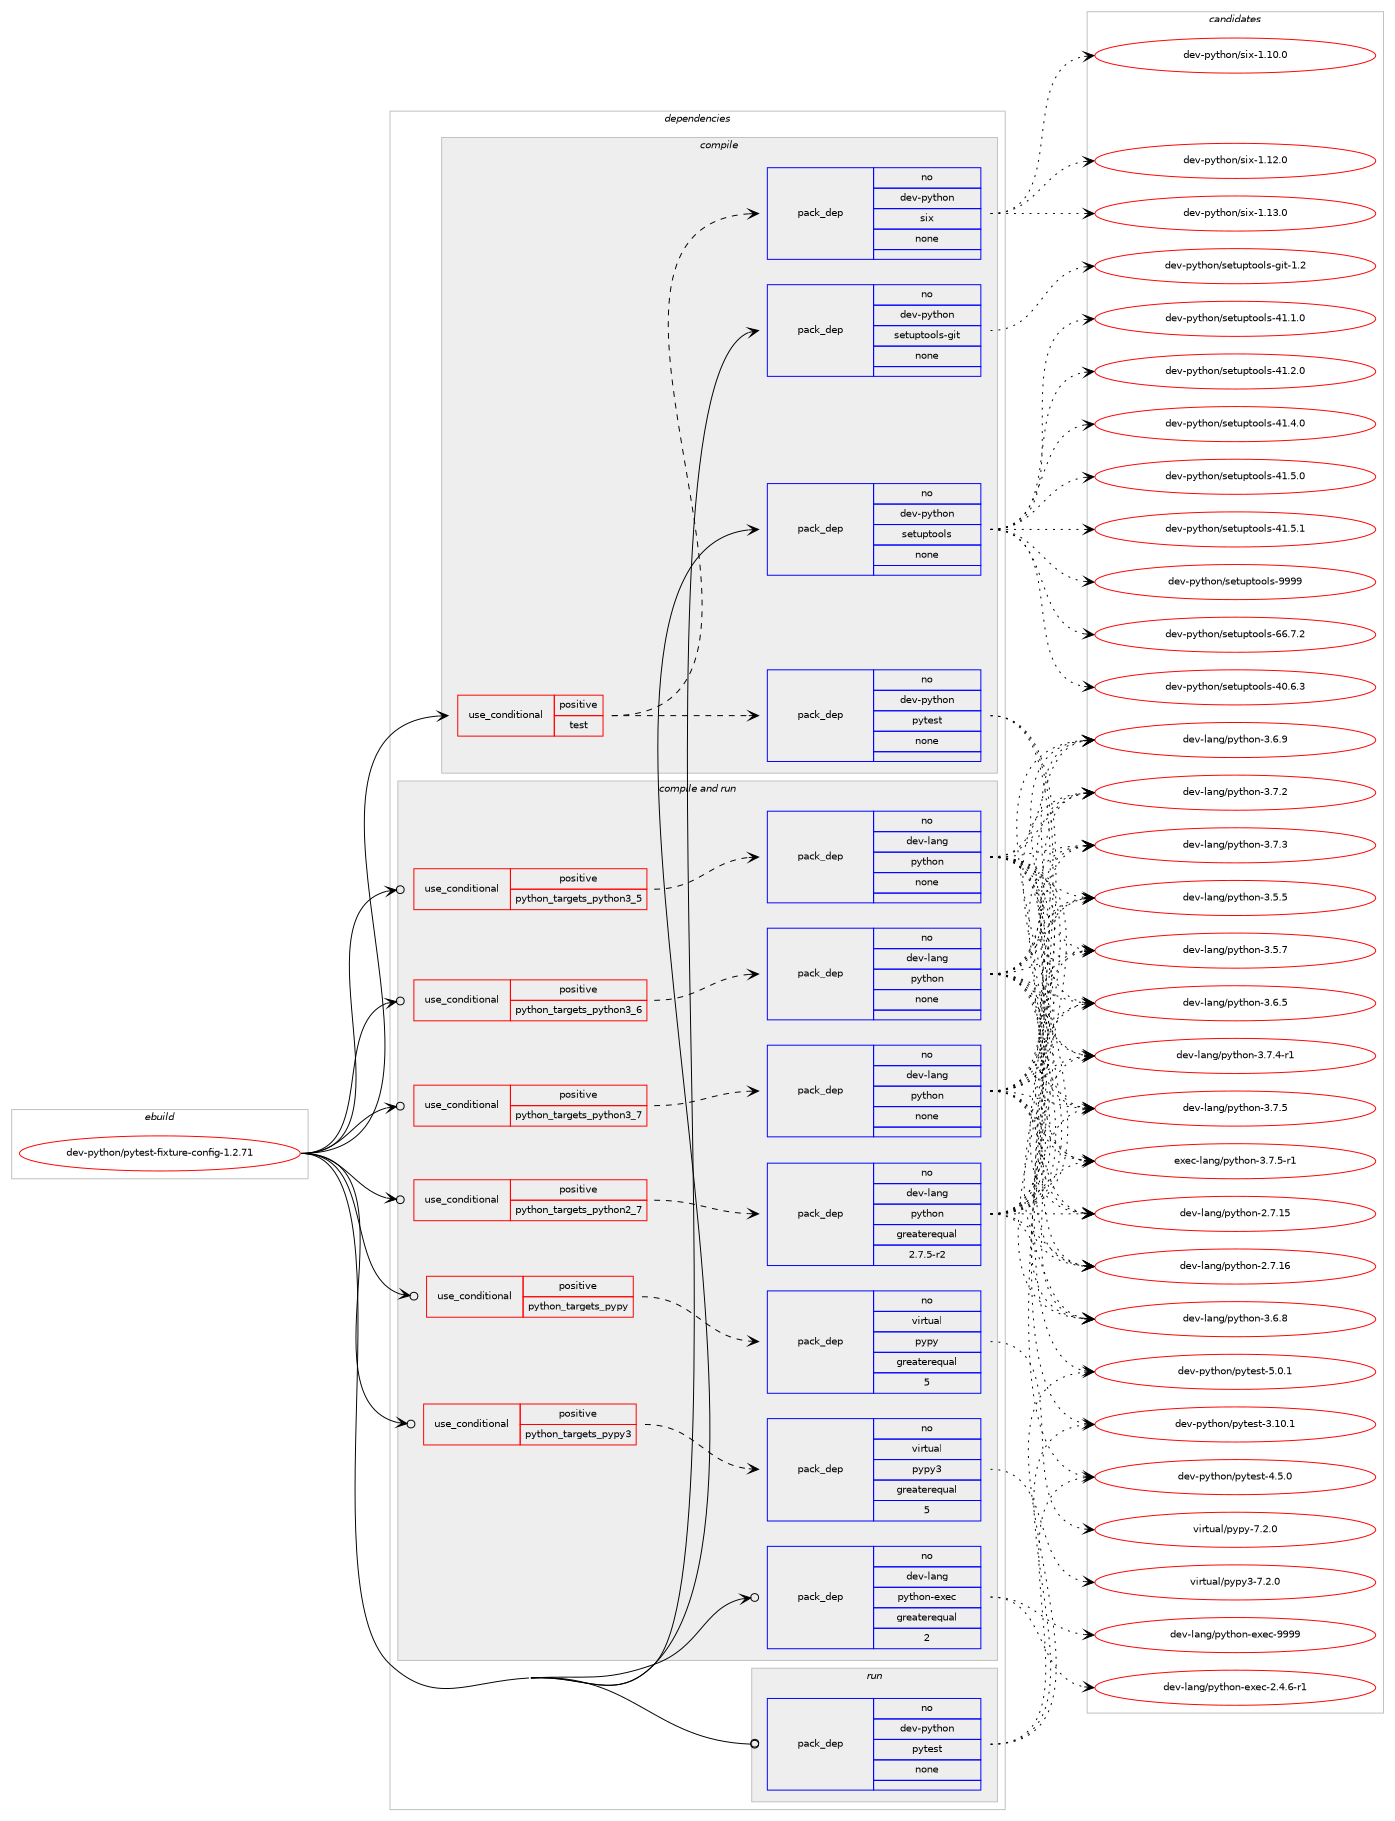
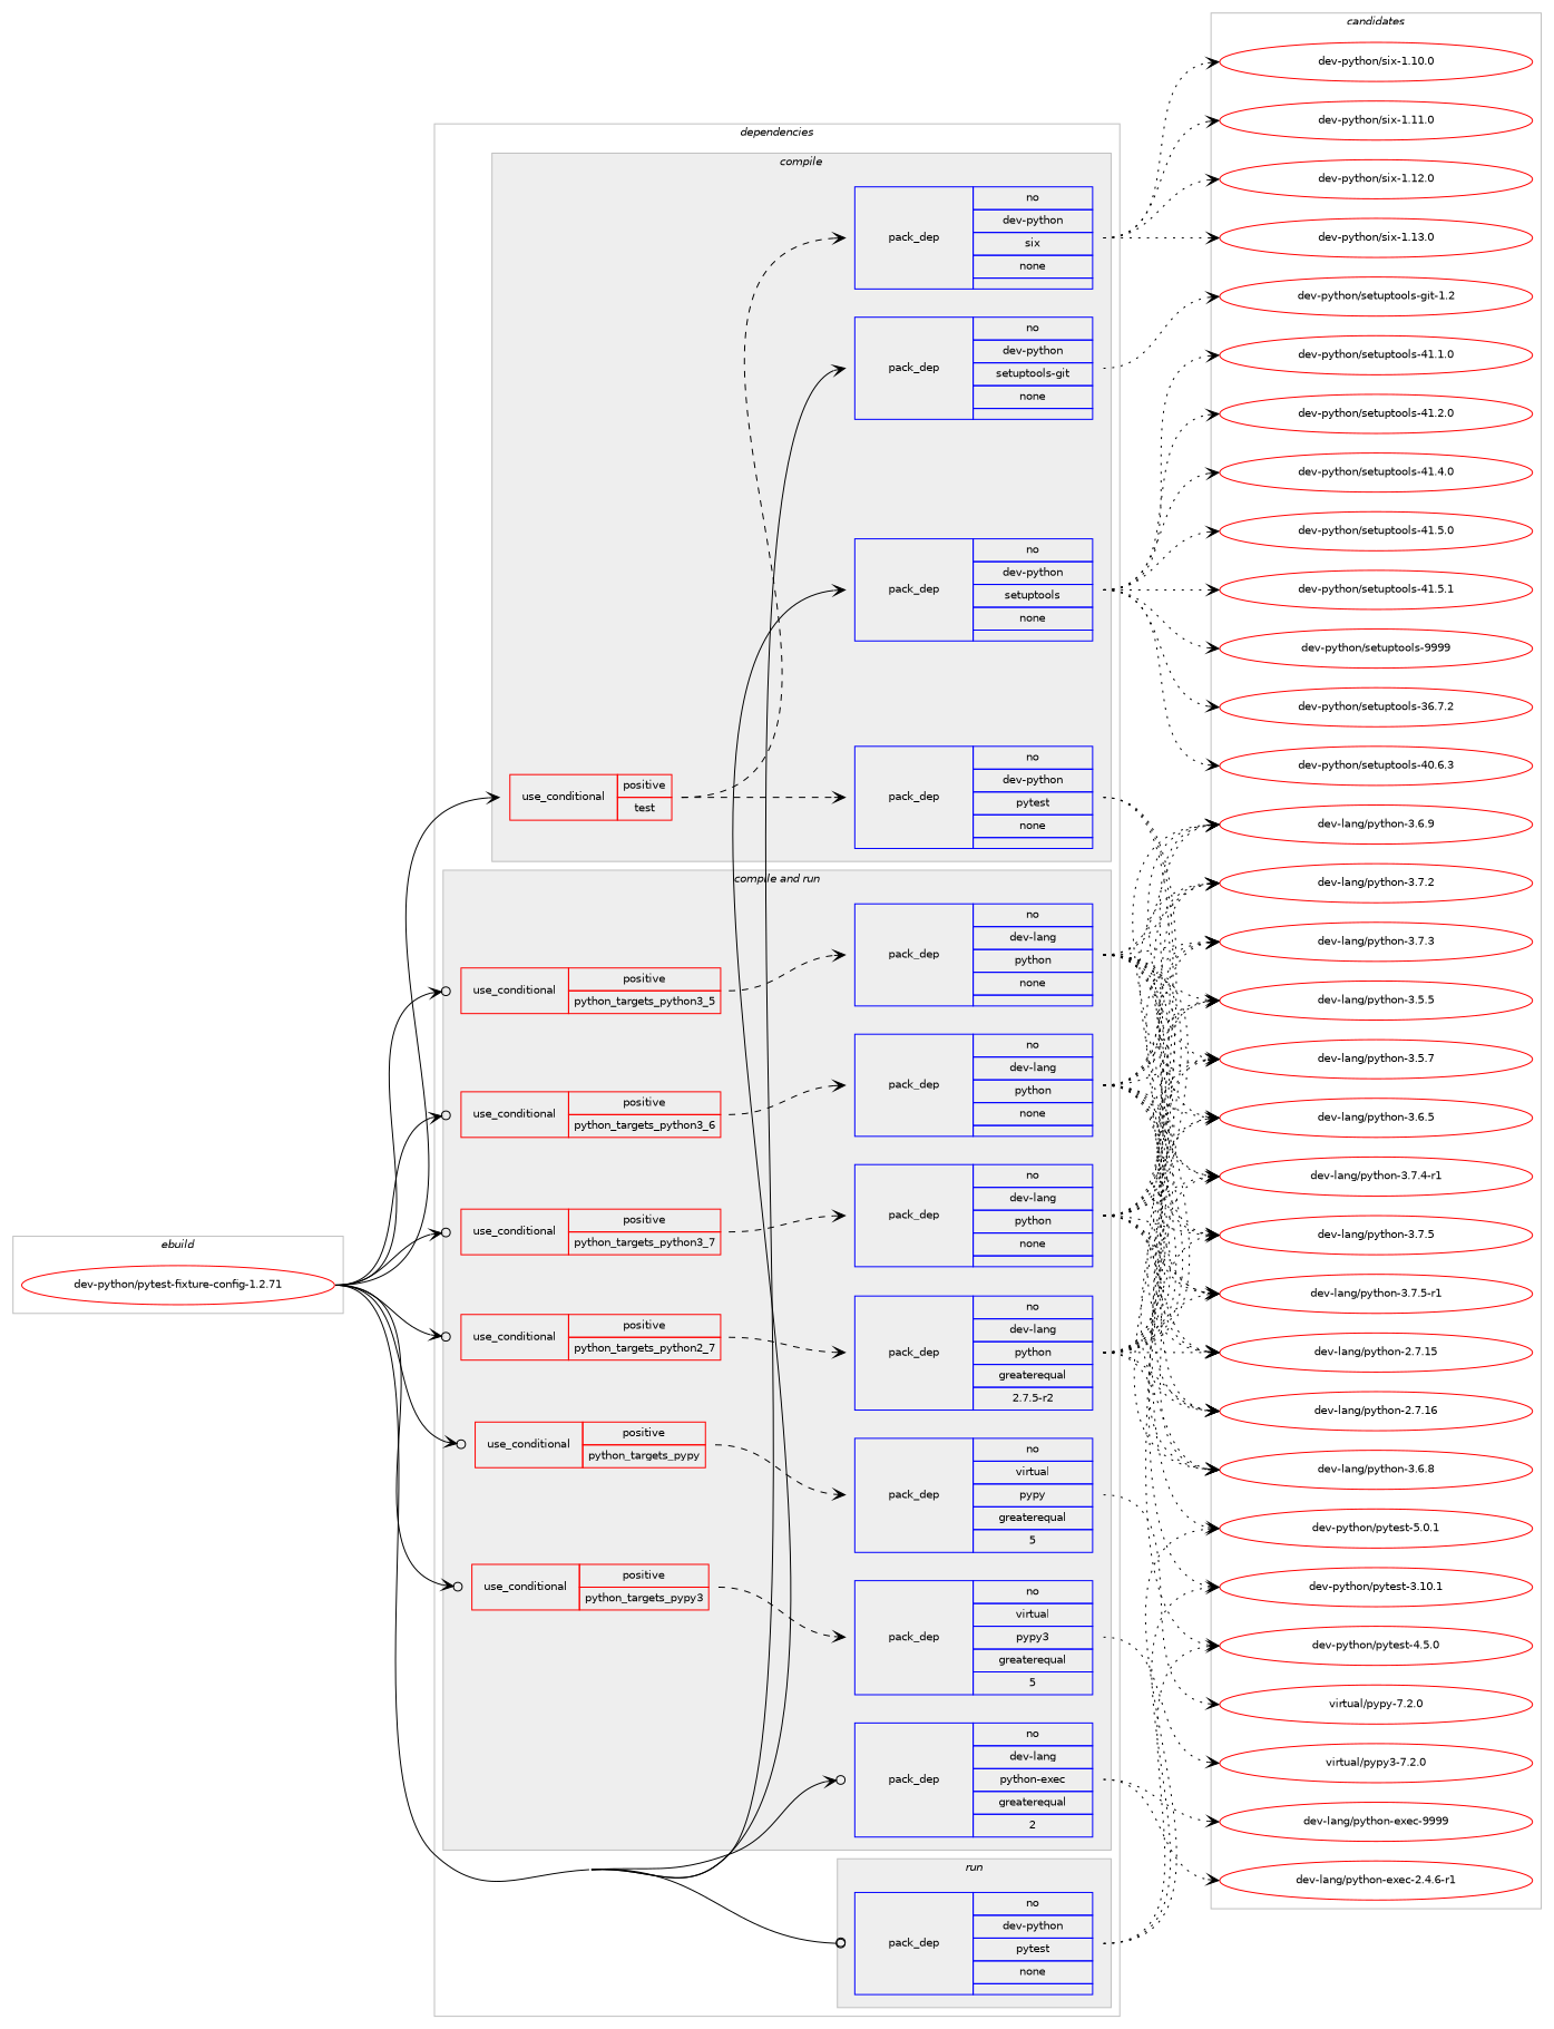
  digraph {
    compound=true
    concentrate=true
    fontname=Helvetica
    fontsize=10
    newrank=true
    rankdir=LR
    ranksep=1.5
    node [color=red fontname=Helvetica fontsize=10]
    edge [arrowhead=vee headport=w style=dotted tailport=e weight=100]
    n1 [label="dev-python/pytest-fixture-config-1.2.71" width=4]
    n2 [color=blue label=<<TABLE BORDER="0" CELLBORDER="1" CELLSPACING="0" CELLPADDING="4" WIDTH="220"><TR><TD ROWSPAN="6" CELLPADDING="30">pack_dep</TD></TR><TR><TD WIDTH="110">no</TD></TR><TR><TD>dev-python</TD></TR><TR><TD>pytest</TD></TR><TR><TD>none</TD></TR><TR><TD></TD></TR></TABLE>> shape=none]
    n3 [color=blue label=<<TABLE BORDER="0" CELLBORDER="1" CELLSPACING="0" CELLPADDING="4" WIDTH="220"><TR><TD ROWSPAN="6" CELLPADDING="30">pack_dep</TD></TR><TR><TD WIDTH="110">no</TD></TR><TR><TD>dev-python</TD></TR><TR><TD>six</TD></TR><TR><TD>none</TD></TR><TR><TD></TD></TR></TABLE>> shape=none]
    n4 [label=<<TABLE BORDER="0" CELLBORDER="1" CELLSPACING="0" CELLPADDING="4"><TR><TD ROWSPAN="3" CELLPADDING="10">use_conditional</TD></TR><TR><TD>positive</TD></TR><TR><TD>test</TD></TR></TABLE>> shape=none]
    n5 [color=blue label=<<TABLE BORDER="0" CELLBORDER="1" CELLSPACING="0" CELLPADDING="4" WIDTH="220"><TR><TD ROWSPAN="6" CELLPADDING="30">pack_dep</TD></TR><TR><TD WIDTH="110">no</TD></TR><TR><TD>dev-python</TD></TR><TR><TD>setuptools</TD></TR><TR><TD>none</TD></TR><TR><TD></TD></TR></TABLE>> shape=none]
    n6 [color=blue label=<<TABLE BORDER="0" CELLBORDER="1" CELLSPACING="0" CELLPADDING="4" WIDTH="220"><TR><TD ROWSPAN="6" CELLPADDING="30">pack_dep</TD></TR><TR><TD WIDTH="110">no</TD></TR><TR><TD>dev-python</TD></TR><TR><TD>setuptools-git</TD></TR><TR><TD>none</TD></TR><TR><TD></TD></TR></TABLE>> shape=none]
    n7 [color=blue label=<<TABLE BORDER="0" CELLBORDER="1" CELLSPACING="0" CELLPADDING="4" WIDTH="220"><TR><TD ROWSPAN="6" CELLPADDING="30">pack_dep</TD></TR><TR><TD WIDTH="110">no</TD></TR><TR><TD>virtual</TD></TR><TR><TD>pypy</TD></TR><TR><TD>greaterequal</TD></TR><TR><TD>5</TD></TR></TABLE>> shape=none]
    n8 [label=<<TABLE BORDER="0" CELLBORDER="1" CELLSPACING="0" CELLPADDING="4"><TR><TD ROWSPAN="3" CELLPADDING="10">use_conditional</TD></TR><TR><TD>positive</TD></TR><TR><TD>python_targets_pypy</TD></TR></TABLE>> shape=none]
    n9 [color=blue label=<<TABLE BORDER="0" CELLBORDER="1" CELLSPACING="0" CELLPADDING="4" WIDTH="220"><TR><TD ROWSPAN="6" CELLPADDING="30">pack_dep</TD></TR><TR><TD WIDTH="110">no</TD></TR><TR><TD>virtual</TD></TR><TR><TD>pypy3</TD></TR><TR><TD>greaterequal</TD></TR><TR><TD>5</TD></TR></TABLE>> shape=none]
    n10 [label=<<TABLE BORDER="0" CELLBORDER="1" CELLSPACING="0" CELLPADDING="4"><TR><TD ROWSPAN="3" CELLPADDING="10">use_conditional</TD></TR><TR><TD>positive</TD></TR><TR><TD>python_targets_pypy3</TD></TR></TABLE>> shape=none]
    n11 [color=blue label=<<TABLE BORDER="0" CELLBORDER="1" CELLSPACING="0" CELLPADDING="4" WIDTH="220"><TR><TD ROWSPAN="6" CELLPADDING="30">pack_dep</TD></TR><TR><TD WIDTH="110">no</TD></TR><TR><TD>dev-lang</TD></TR><TR><TD>python</TD></TR><TR><TD>greaterequal</TD></TR><TR><TD>2.7.5-r2</TD></TR></TABLE>> shape=none]
    n12 [label=<<TABLE BORDER="0" CELLBORDER="1" CELLSPACING="0" CELLPADDING="4"><TR><TD ROWSPAN="3" CELLPADDING="10">use_conditional</TD></TR><TR><TD>positive</TD></TR><TR><TD>python_targets_python2_7</TD></TR></TABLE>> shape=none]
    n13 [color=blue label=<<TABLE BORDER="0" CELLBORDER="1" CELLSPACING="0" CELLPADDING="4" WIDTH="220"><TR><TD ROWSPAN="6" CELLPADDING="30">pack_dep</TD></TR><TR><TD WIDTH="110">no</TD></TR><TR><TD>dev-lang</TD></TR><TR><TD>python</TD></TR><TR><TD>none</TD></TR><TR><TD></TD></TR></TABLE>> shape=none]
    n14 [label=<<TABLE BORDER="0" CELLBORDER="1" CELLSPACING="0" CELLPADDING="4"><TR><TD ROWSPAN="3" CELLPADDING="10">use_conditional</TD></TR><TR><TD>positive</TD></TR><TR><TD>python_targets_python3_5</TD></TR></TABLE>> shape=none]
    n15 [color=blue label=<<TABLE BORDER="0" CELLBORDER="1" CELLSPACING="0" CELLPADDING="4" WIDTH="220"><TR><TD ROWSPAN="6" CELLPADDING="30">pack_dep</TD></TR><TR><TD WIDTH="110">no</TD></TR><TR><TD>dev-lang</TD></TR><TR><TD>python</TD></TR><TR><TD>none</TD></TR><TR><TD></TD></TR></TABLE>> shape=none]
    n16 [label=<<TABLE BORDER="0" CELLBORDER="1" CELLSPACING="0" CELLPADDING="4"><TR><TD ROWSPAN="3" CELLPADDING="10">use_conditional</TD></TR><TR><TD>positive</TD></TR><TR><TD>python_targets_python3_6</TD></TR></TABLE>> shape=none]
    n17 [color=blue label=<<TABLE BORDER="0" CELLBORDER="1" CELLSPACING="0" CELLPADDING="4" WIDTH="220"><TR><TD ROWSPAN="6" CELLPADDING="30">pack_dep</TD></TR><TR><TD WIDTH="110">no</TD></TR><TR><TD>dev-lang</TD></TR><TR><TD>python</TD></TR><TR><TD>none</TD></TR><TR><TD></TD></TR></TABLE>> shape=none]
    n18 [label=<<TABLE BORDER="0" CELLBORDER="1" CELLSPACING="0" CELLPADDING="4"><TR><TD ROWSPAN="3" CELLPADDING="10">use_conditional</TD></TR><TR><TD>positive</TD></TR><TR><TD>python_targets_python3_7</TD></TR></TABLE>> shape=none]
    n19 [color=blue label=<<TABLE BORDER="0" CELLBORDER="1" CELLSPACING="0" CELLPADDING="4" WIDTH="220"><TR><TD ROWSPAN="6" CELLPADDING="30">pack_dep</TD></TR><TR><TD WIDTH="110">no</TD></TR><TR><TD>dev-lang</TD></TR><TR><TD>python-exec</TD></TR><TR><TD>greaterequal</TD></TR><TR><TD>2</TD></TR></TABLE>> shape=none]
    n20 [color=blue label=<<TABLE BORDER="0" CELLBORDER="1" CELLSPACING="0" CELLPADDING="4" WIDTH="220"><TR><TD ROWSPAN="6" CELLPADDING="30">pack_dep</TD></TR><TR><TD WIDTH="110">no</TD></TR><TR><TD>dev-python</TD></TR><TR><TD>pytest</TD></TR><TR><TD>none</TD></TR><TR><TD></TD></TR></TABLE>> shape=none]
    n21 [label="dev-python/pytest-3.10.1" width=4]
    n22 [label="dev-python/pytest-4.5.0" width=4]
    n23 [label="dev-python/pytest-5.0.1" width=4]
    n24 [label="dev-lang/python-2.7.15" width=4]
    n25 [label="dev-lang/python-2.7.16" width=4]
    n26 [label="dev-lang/python-3.5.5" width=4]
    n27 [label="dev-lang/python-3.5.7" width=4]
    n28 [label="dev-lang/python-3.6.5" width=4]
    n29 [label="dev-lang/python-3.6.8" width=4]
    n30 [label="dev-lang/python-3.6.9" width=4]
    n31 [label="dev-lang/python-3.7.2" width=4]
    n32 [label="dev-lang/python-3.7.3" width=4]
    n33 [label="dev-lang/python-3.7.4-r1" width=4]
    n34 [label="dev-lang/python-3.7.5" width=4]
-   n35 [label="exec-lang/python-3.7.5-r1" width=4]
+   n35 [label="dev-lang/python-3.7.5-r1" width=4]
    n36 [label="dev-python/six-1.10.0" width=4]
+   n37 [label="dev-python/six-1.11.0" width=4]
    n38 [label="dev-python/six-1.12.0" width=4]
    n39 [label="dev-python/six-1.13.0" width=4]
-   n40 [label="dev-python/setuptools-66.7.2" width=4]
+   n40 [label="dev-python/setuptools-36.7.2" width=4]
    n41 [label="dev-python/setuptools-40.6.3" width=4]
    n42 [label="dev-python/setuptools-41.1.0" width=4]
    n43 [label="dev-python/setuptools-41.2.0" width=4]
    n44 [label="dev-python/setuptools-41.4.0" width=4]
    n45 [label="dev-python/setuptools-41.5.0" width=4]
    n46 [label="dev-python/setuptools-41.5.1" width=4]
    n47 [label="dev-python/setuptools-9999" width=4]
    n48 [label="dev-python/setuptools-git-1.2" width=4]
    n49 [label="virtual/pypy-7.2.0" width=4]
    n50 [label="virtual/pypy3-7.2.0" width=4]
    n51 [label="dev-lang/python-exec-2.4.6-r1" width=4]
    n52 [label="dev-lang/python-exec-9999" width=4]
    subgraph cluster_1 {
      color=gray
      label=<<i>ebuild</i>>
      rank=same
      n1
    }
    subgraph cluster_2 {
      color=gray
      label=<<i>dependencies</i>>
      subgraph cluster_3 {
        color=gray
        fillcolor="#eeeeee"
        label=<<i>compile</i>>
        style=filled
        subgraph sub_4 {
          color=gray
          fillcolor="#eeeeee"
          label=<<i>compile</i>>
          style=filled
          n4
          subgraph sub_5 {
            color=gray
            fillcolor="#eeeeee"
            label=<<i>compile</i>>
            style=filled
            n2
          }
          subgraph sub_6 {
            color=gray
            fillcolor="#eeeeee"
            label=<<i>compile</i>>
            style=filled
            n3
          }
        }
        subgraph sub_7 {
          color=gray
          fillcolor="#eeeeee"
          label=<<i>compile</i>>
          style=filled
          n5
        }
        subgraph sub_8 {
          color=gray
          fillcolor="#eeeeee"
          label=<<i>compile</i>>
          style=filled
          n6
        }
      }
      subgraph cluster_9 {
        color=gray
        fillcolor="#eeeeee"
        label=<<i>compile and run</i>>
        style=filled
        subgraph sub_10 {
          color=gray
          fillcolor="#eeeeee"
          label=<<i>compile and run</i>>
          style=filled
          n8
          subgraph sub_11 {
            color=gray
            fillcolor="#eeeeee"
            label=<<i>compile and run</i>>
            style=filled
            n7
          }
        }
        subgraph sub_12 {
          color=gray
          fillcolor="#eeeeee"
          label=<<i>compile and run</i>>
          style=filled
          n10
          subgraph sub_13 {
            color=gray
            fillcolor="#eeeeee"
            label=<<i>compile and run</i>>
            style=filled
            n9
          }
        }
        subgraph sub_14 {
          color=gray
          fillcolor="#eeeeee"
          label=<<i>compile and run</i>>
          style=filled
          n12
          subgraph sub_15 {
            color=gray
            fillcolor="#eeeeee"
            label=<<i>compile and run</i>>
            style=filled
            n11
          }
        }
        subgraph sub_16 {
          color=gray
          fillcolor="#eeeeee"
          label=<<i>compile and run</i>>
          style=filled
          n14
          subgraph sub_17 {
            color=gray
            fillcolor="#eeeeee"
            label=<<i>compile and run</i>>
            style=filled
            n13
          }
        }
        subgraph sub_18 {
          color=gray
          fillcolor="#eeeeee"
          label=<<i>compile and run</i>>
          style=filled
          n16
          subgraph sub_19 {
            color=gray
            fillcolor="#eeeeee"
            label=<<i>compile and run</i>>
            style=filled
            n15
          }
        }
        subgraph sub_20 {
          color=gray
          fillcolor="#eeeeee"
          label=<<i>compile and run</i>>
          style=filled
          n18
          subgraph sub_21 {
            color=gray
            fillcolor="#eeeeee"
            label=<<i>compile and run</i>>
            style=filled
            n17
          }
        }
        subgraph sub_22 {
          color=gray
          fillcolor="#eeeeee"
          label=<<i>compile and run</i>>
          style=filled
          n19
        }
      }
      subgraph cluster_23 {
        color=gray
        fillcolor="#eeeeee"
        label=<<i>run</i>>
        style=filled
        subgraph sub_24 {
          color=gray
          fillcolor="#eeeeee"
          label=<<i>run</i>>
          style=filled
          n20
        }
      }
    }
    subgraph cluster_25 {
      color=gray
      label=<<i>candidates</i>>
      rank=same
      subgraph sub_26 {
        color=black
        label=<<i>candidates</i>>
        nodesep=1
        rank=same
        n21
        n22
        n23
      }
      subgraph sub_27 {
        color=black
        label=<<i>candidates</i>>
        nodesep=1
        rank=same
        n24
        n25
        n26
        n27
        n28
        n29
        n30
        n31
        n32
        n33
        n34
        n35
      }
      subgraph sub_28 {
        color=black
        label=<<i>candidates</i>>
        nodesep=1
        rank=same
        n36
+       n37
        n38
        n39
      }
      subgraph sub_29 {
        color=black
        label=<<i>candidates</i>>
        nodesep=1
        rank=same
        n40
        n41
        n42
        n43
        n44
        n45
        n46
        n47
      }
      subgraph sub_30 {
        color=black
        label=<<i>candidates</i>>
        nodesep=1
        rank=same
        n48
      }
      subgraph sub_31 {
        color=black
        label=<<i>candidates</i>>
        nodesep=1
        rank=same
        n49
      }
      subgraph sub_32 {
        color=black
        label=<<i>candidates</i>>
        nodesep=1
        rank=same
        n50
      }
      subgraph sub_33 {
        color=black
        label=<<i>candidates</i>>
        nodesep=1
        rank=same
        n24
        n25
        n26
        n27
        n28
        n29
        n30
        n31
        n32
        n33
        n34
        n35
      }
      subgraph sub_34 {
        color=black
        label=<<i>candidates</i>>
        nodesep=1
        rank=same
        n24
        n25
        n26
        n27
        n28
        n29
        n30
        n31
        n32
        n33
        n34
        n35
      }
      subgraph sub_35 {
        color=black
        label=<<i>candidates</i>>
        nodesep=1
        rank=same
        n24
        n25
        n26
        n27
        n28
        n29
        n30
        n31
        n32
        n33
        n34
        n35
      }
      subgraph sub_36 {
        color=black
        label=<<i>candidates</i>>
        nodesep=1
        rank=same
        n51
        n52
      }
      subgraph sub_37 {
        color=black
        label=<<i>candidates</i>>
        nodesep=1
        rank=same
        n21
        n22
        n23
      }
    }
    n1 -> n4 [style=solid weight=20]
    n1 -> n5 [style=solid weight=20]
    n1 -> n6 [style=solid weight=20]
    n1 -> n8 [arrowhead=odotvee style=solid weight=20]
    n1 -> n10 [arrowhead=odotvee style=solid weight=20]
    n1 -> n12 [arrowhead=odotvee style=solid weight=20]
    n1 -> n14 [arrowhead=odotvee style=solid weight=20]
    n1 -> n16 [arrowhead=odotvee style=solid weight=20]
    n1 -> n18 [arrowhead=odotvee style=solid weight=20]
    n1 -> n19 [arrowhead=odotvee style=solid weight=20]
    n1 -> n20 [arrowhead=odot style=solid weight=20]
    n2 -> n21
    n2 -> n22
    n2 -> n23
    n3 -> n36
+   n3 -> n37
    n3 -> n38
    n3 -> n39
    n4 -> n2 [style=dashed weight=20]
    n4 -> n3 [style=dashed weight=20]
    n5 -> n40
    n5 -> n41
    n5 -> n42
    n5 -> n43
    n5 -> n44
    n5 -> n45
    n5 -> n46
    n5 -> n47
    n6 -> n48
    n7 -> n49
    n8 -> n7 [style=dashed weight=20]
    n9 -> n50
    n10 -> n9 [style=dashed weight=20]
    n11 -> n24
    n11 -> n25
    n11 -> n26
    n11 -> n27
    n11 -> n28
    n11 -> n29
    n11 -> n30
    n11 -> n31
    n11 -> n32
    n11 -> n33
    n11 -> n34
    n11 -> n35
    n12 -> n11 [style=dashed weight=20]
    n13 -> n24
    n13 -> n25
    n13 -> n26
    n13 -> n27
    n13 -> n28
    n13 -> n29
    n13 -> n30
    n13 -> n31
    n13 -> n32
    n13 -> n33
    n13 -> n34
    n13 -> n35
    n14 -> n13 [style=dashed weight=20]
    n15 -> n24
    n15 -> n25
    n15 -> n26
    n15 -> n27
    n15 -> n28
    n15 -> n29
    n15 -> n30
    n15 -> n31
    n15 -> n32
    n15 -> n33
    n15 -> n34
    n15 -> n35
    n16 -> n15 [style=dashed weight=20]
    n17 -> n24
    n17 -> n25
    n17 -> n26
    n17 -> n27
    n17 -> n28
    n17 -> n29
    n17 -> n30
    n17 -> n31
    n17 -> n32
    n17 -> n33
    n17 -> n34
    n17 -> n35
    n18 -> n17 [style=dashed weight=20]
    n19 -> n51
    n19 -> n52
    n20 -> n21
    n20 -> n22
    n20 -> n23
  }
